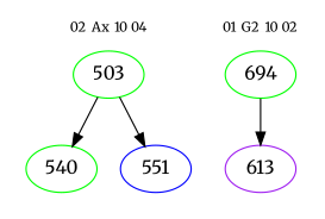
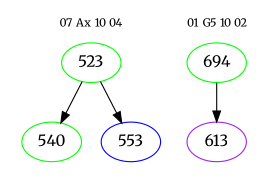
  digraph {
    fontname=Merriweather
    node [color=green fontname=Merriweather]
    edge [color=black fontname=Merriweather]
-   n1 [label=503]
+   n1 [label=523]
    n2 [label=540]
-   n3 [color=blue label=551]
+   n3 [color=blue label=553]
    n4 [label=694]
    n5 [color=purple label=613]
    subgraph cluster_1 {
      color=white
      fontsize=10
-     label="02_Ax_10_04"
+     label="07_Ax_10_04"
      n1
      n2
      n3
    }
    subgraph cluster_2 {
      color=white
      fontsize=10
-     label="01_G2_10_02"
+     label="01_G5_10_02"
      n4
      n5
    }
    n1 -> n2
    n1 -> n3
    n4 -> n5
  }
